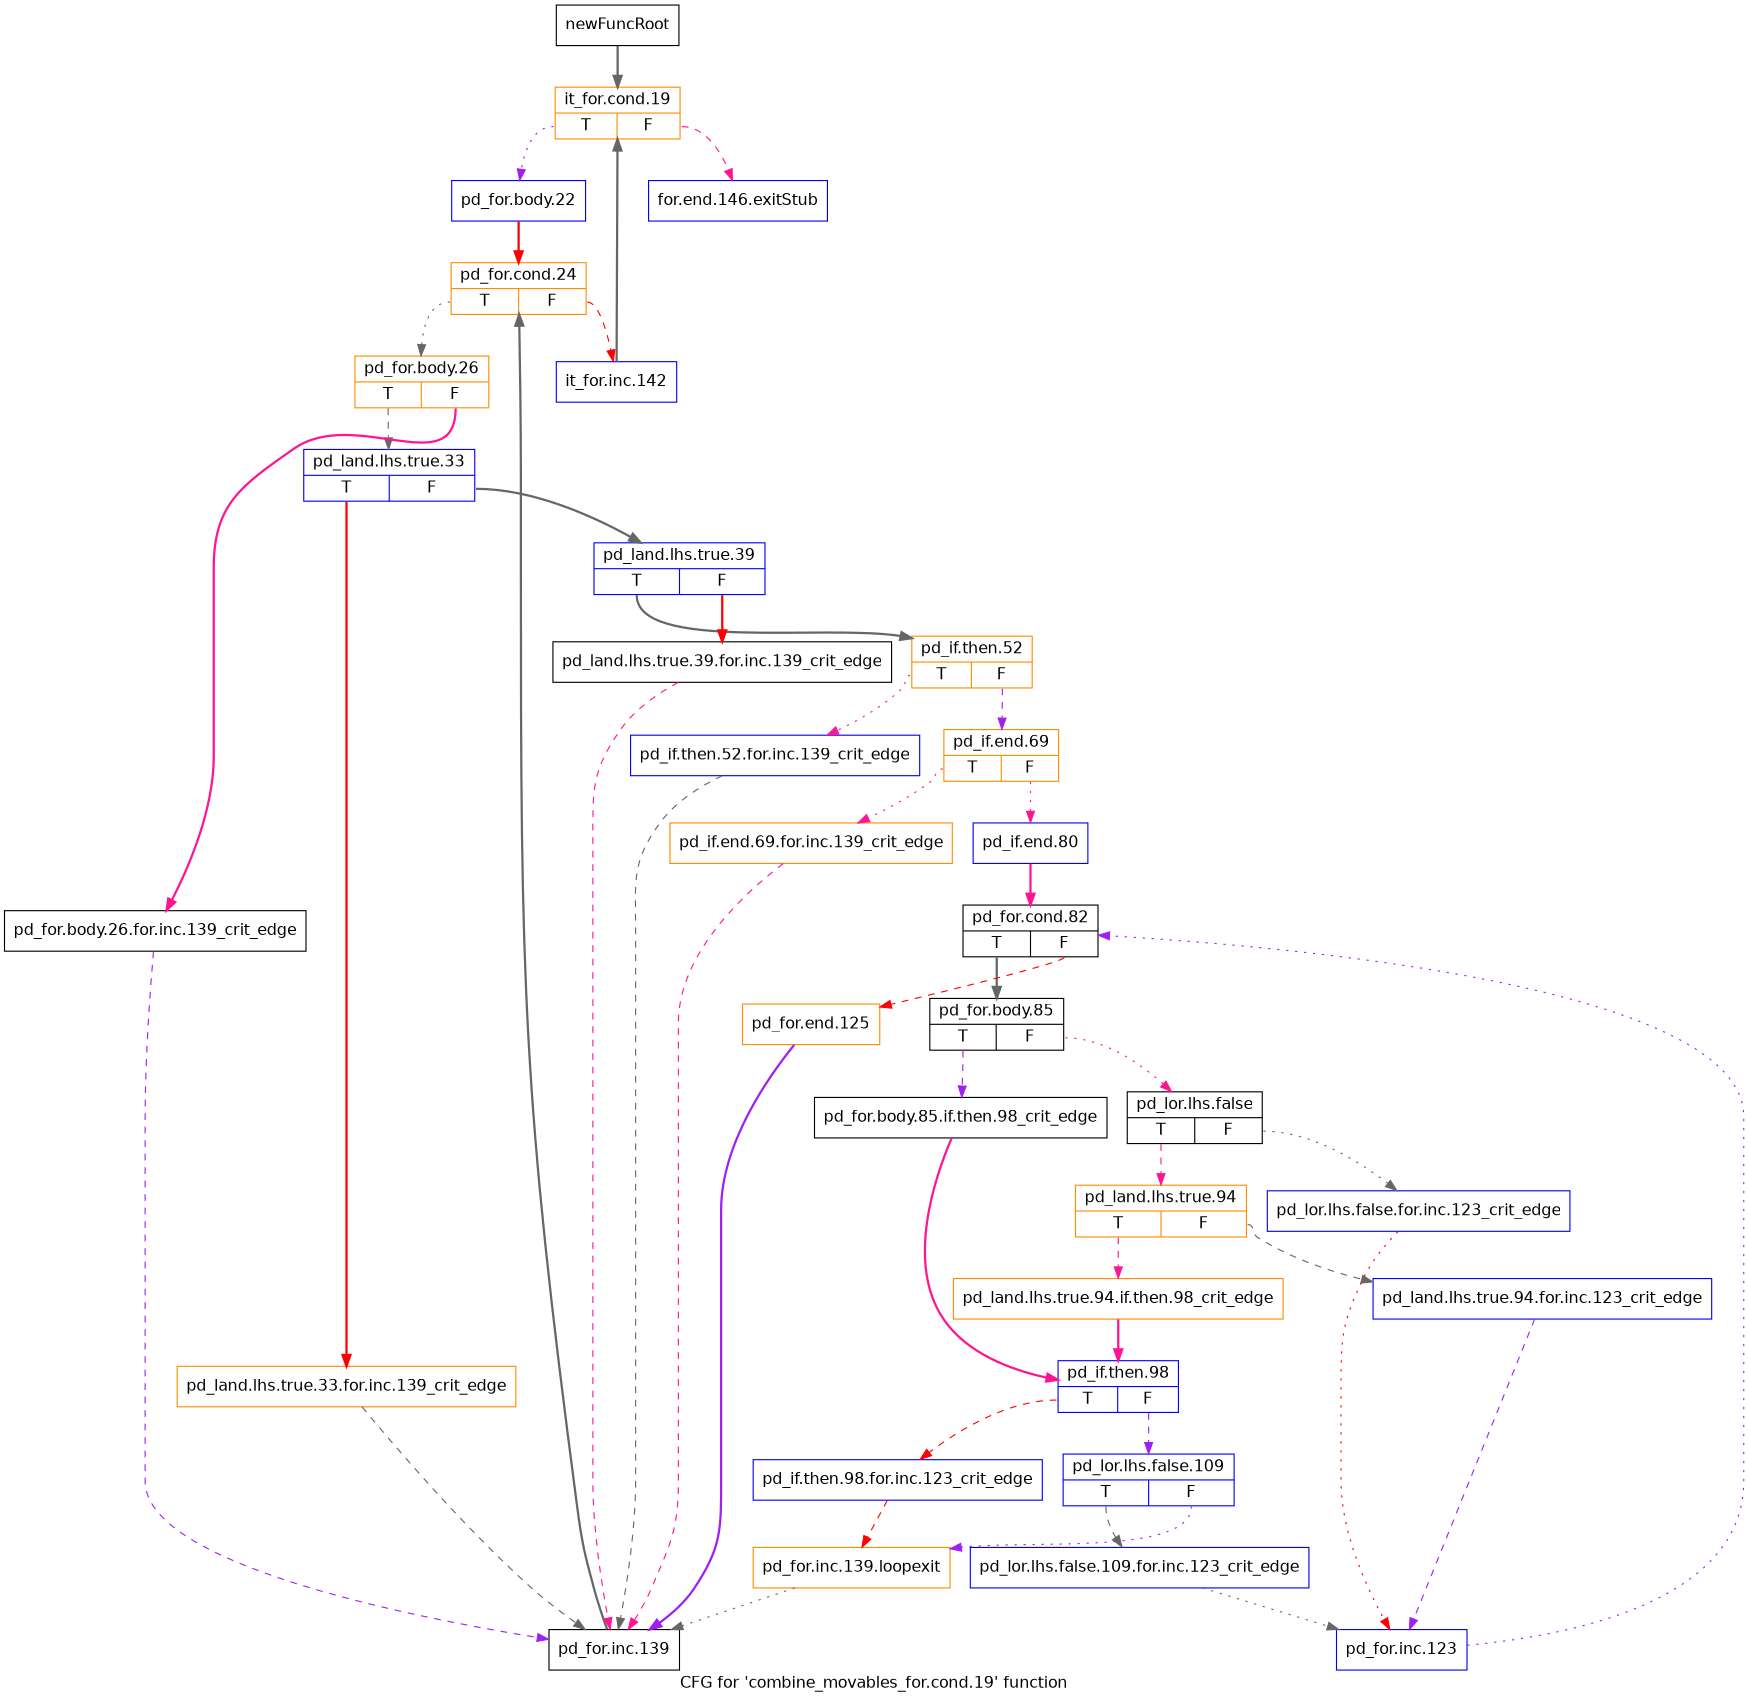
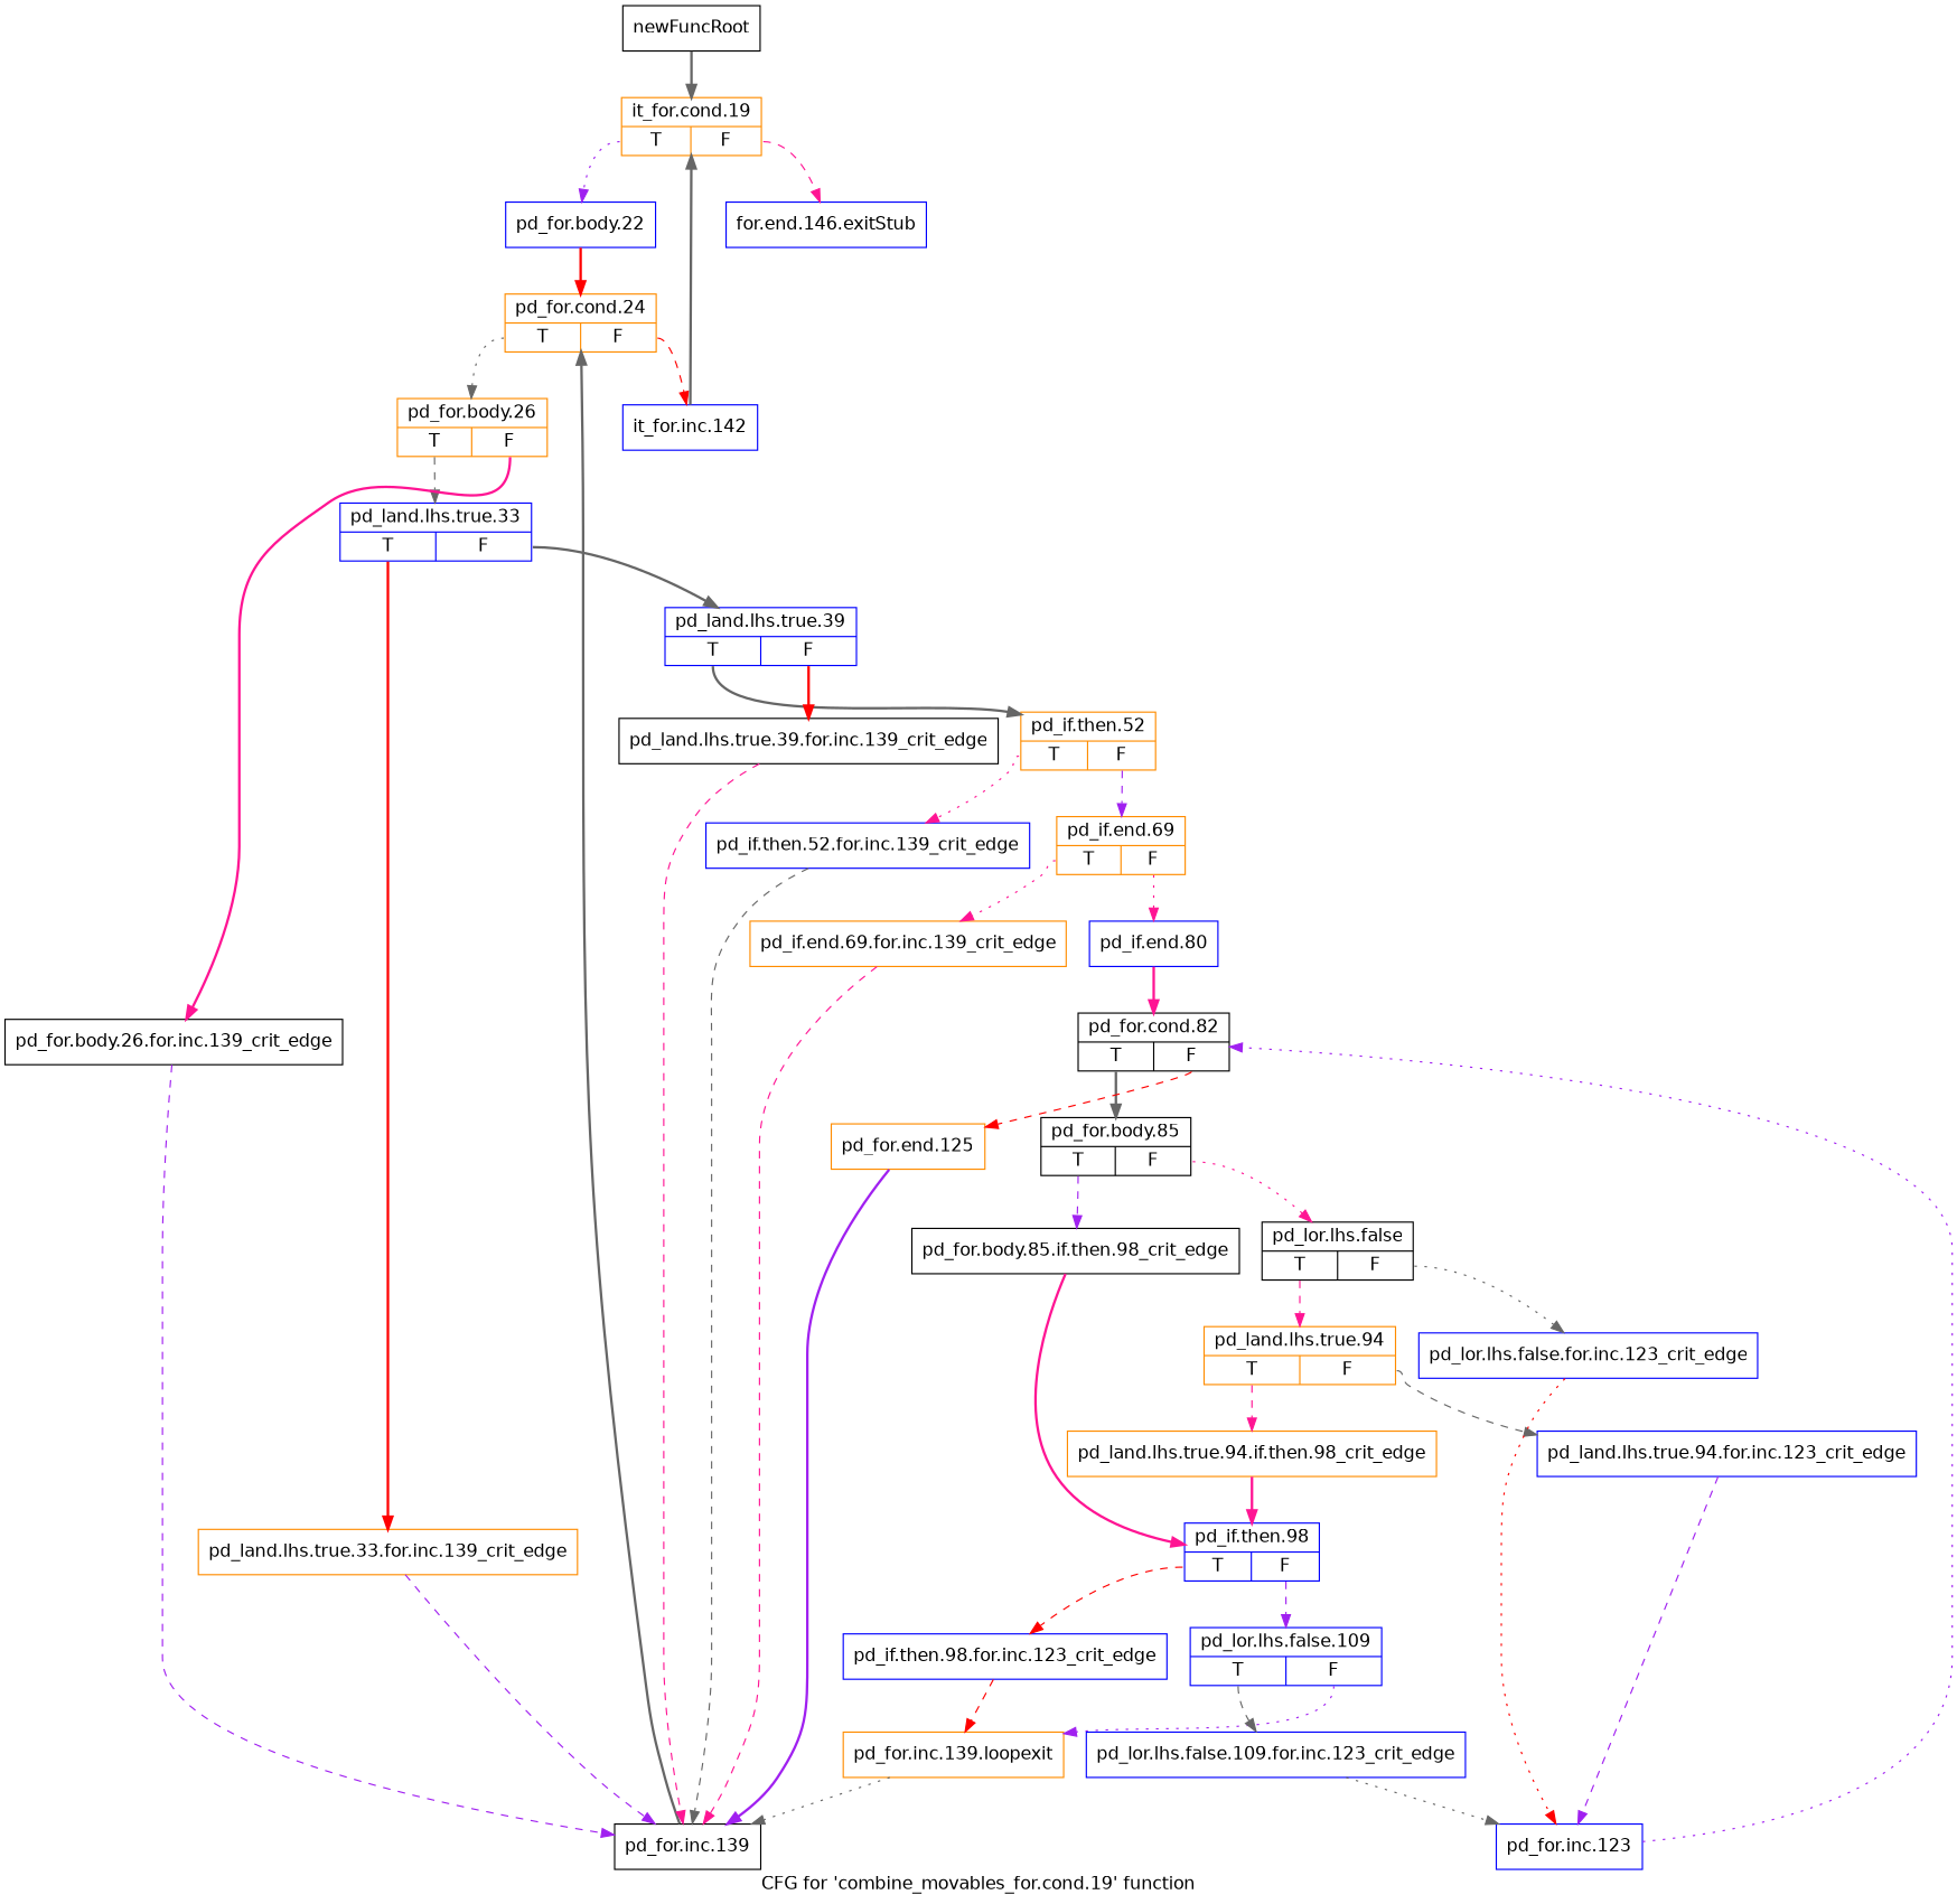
  digraph {
    fontname="DejaVu Sans"
    label="CFG for 'combine_movables_for.cond.19' function"
    node [color=blue fontname="DejaVu Sans" shape=record]
    edge [color=gray40 fontname="DejaVu Sans" style=dashed]
    n1 [color=black label="{newFuncRoot}"]
    n2 [color=darkorange label="{it_for.cond.19|{<s0>T|<s1>F}}"]
    n3 [label="{for.end.146.exitStub}"]
    n4 [label="{pd_for.body.22}"]
    n5 [color=darkorange label="{pd_for.cond.24|{<s0>T|<s1>F}}"]
    n6 [color=darkorange label="{pd_for.body.26|{<s0>T|<s1>F}}"]
    n7 [label="{it_for.inc.142}"]
    n8 [label="{pd_land.lhs.true.33|{<s0>T|<s1>F}}"]
    n9 [color=black label="{pd_for.body.26.for.inc.139_crit_edge}"]
    n10 [color=darkorange label="{pd_land.lhs.true.33.for.inc.139_crit_edge}"]
    n11 [label="{pd_land.lhs.true.39|{<s0>T|<s1>F}}"]
    n12 [color=black label="{pd_for.inc.139}"]
    n13 [color=darkorange label="{pd_if.then.52|{<s0>T|<s1>F}}"]
    n14 [color=black label="{pd_land.lhs.true.39.for.inc.139_crit_edge}"]
    n15 [label="{pd_if.then.52.for.inc.139_crit_edge}"]
    n16 [color=darkorange label="{pd_if.end.69|{<s0>T|<s1>F}}"]
    n17 [color=darkorange label="{pd_if.end.69.for.inc.139_crit_edge}"]
    n18 [label="{pd_if.end.80}"]
    n19 [color=black label="{pd_for.cond.82|{<s0>T|<s1>F}}"]
    n20 [color=black label="{pd_for.body.85|{<s0>T|<s1>F}}"]
    n21 [color=darkorange label="{pd_for.end.125}"]
    n22 [color=black label="{pd_for.body.85.if.then.98_crit_edge}"]
    n23 [color=black label="{pd_lor.lhs.false|{<s0>T|<s1>F}}"]
    n24 [label="{pd_if.then.98|{<s0>T|<s1>F}}"]
    n25 [color=darkorange label="{pd_land.lhs.true.94|{<s0>T|<s1>F}}"]
    n26 [label="{pd_lor.lhs.false.for.inc.123_crit_edge}"]
    n27 [label="{pd_if.then.98.for.inc.123_crit_edge}"]
    n28 [label="{pd_lor.lhs.false.109|{<s0>T|<s1>F}}"]
    n29 [color=darkorange label="{pd_land.lhs.true.94.if.then.98_crit_edge}"]
    n30 [label="{pd_land.lhs.true.94.for.inc.123_crit_edge}"]
    n31 [label="{pd_for.inc.123}"]
    n32 [color=darkorange label="{pd_for.inc.139.loopexit}"]
    n33 [label="{pd_lor.lhs.false.109.for.inc.123_crit_edge}"]
    n1 -> n2 [style=bold]
    n2 -> n3 [color=deeppink tailport=s1]
    n2 -> n4 [color=purple style=dotted tailport=s0]
    n4 -> n5 [color=red style=bold]
    n5 -> n6 [style=dotted tailport=s0]
    n5 -> n7 [color=red tailport=s1]
    n6 -> n8 [tailport=s0]
    n6 -> n9 [color=deeppink style=bold tailport=s1]
    n7 -> n2 [style=bold]
    n8 -> n10 [color=red style=bold tailport=s0]
    n8 -> n11 [style=bold tailport=s1]
    n9 -> n12 [color=purple]
-   n10 -> n12
+   n10 -> n12 [color=purple]
    n11 -> n13 [style=bold tailport=s0]
    n11 -> n14 [color=red style=bold tailport=s1]
    n12 -> n5 [style=bold]
    n13 -> n15 [color=deeppink style=dotted tailport=s0]
    n13 -> n16 [color=purple tailport=s1]
    n14 -> n12 [color=deeppink]
    n15 -> n12
    n16 -> n17 [color=deeppink style=dotted tailport=s0]
    n16 -> n18 [color=deeppink style=dotted tailport=s1]
    n17 -> n12 [color=deeppink]
    n18 -> n19 [color=deeppink style=bold]
    n19 -> n20 [style=bold tailport=s0]
    n19 -> n21 [color=red tailport=s1]
    n20 -> n22 [color=purple tailport=s0]
    n20 -> n23 [color=deeppink style=dotted tailport=s1]
    n21 -> n12 [color=purple style=bold]
    n22 -> n24 [color=deeppink style=bold]
    n23 -> n25 [color=deeppink tailport=s0]
    n23 -> n26 [style=dotted tailport=s1]
    n24 -> n27 [color=red tailport=s0]
    n24 -> n28 [color=purple tailport=s1]
    n25 -> n29 [color=deeppink tailport=s0]
    n25 -> n30 [tailport=s1]
    n26 -> n31 [color=red style=dotted]
    n27 -> n32 [color=red]
    n28 -> n32 [color=purple style=dotted tailport=s1]
    n28 -> n33 [tailport=s0]
    n29 -> n24 [color=deeppink style=bold]
    n30 -> n31 [color=purple]
    n31 -> n19 [color=purple style=dotted]
    n32 -> n12 [style=dotted]
    n33 -> n31 [style=dotted]
  }
